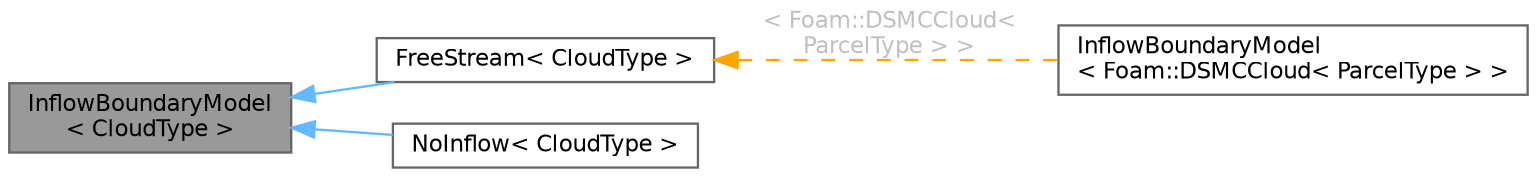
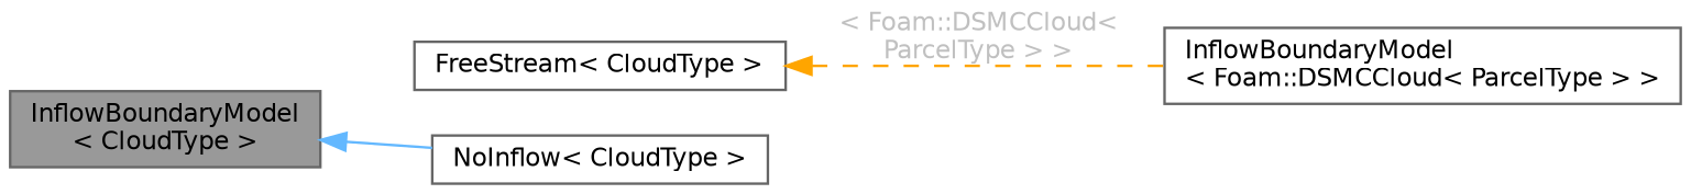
  digraph {
    rankdir=LR
    node [color=gray40 fillcolor=white fontname=Helvetica fontsize=10 shape=box style=filled]
    edge [color=steelblue1 dir=back fontname=Helvetica fontsize=10 labelfontname=Helvetica labelfontsize=10 style=solid]
    n1 [fillcolor=grey60 fontcolor=black height=0.2 label="InflowBoundaryModel\l\< CloudType \>" width=0.4]
    n2 [height=0.2 label="FreeStream\< CloudType \>" width=0.4]
    n3 [height=0.2 label="NoInflow\< CloudType \>" width=0.4]
    n4 [height=0.2 label="InflowBoundaryModel\l\< Foam::DSMCCloud\< ParcelType \> \>" width=0.4]
-   n1 -> n2
    n1 -> n3
    n2 -> n4 [color=orange fontcolor=grey label=" \< Foam::DSMCCloud\<\l ParcelType \> \>" style=dashed]
  }
